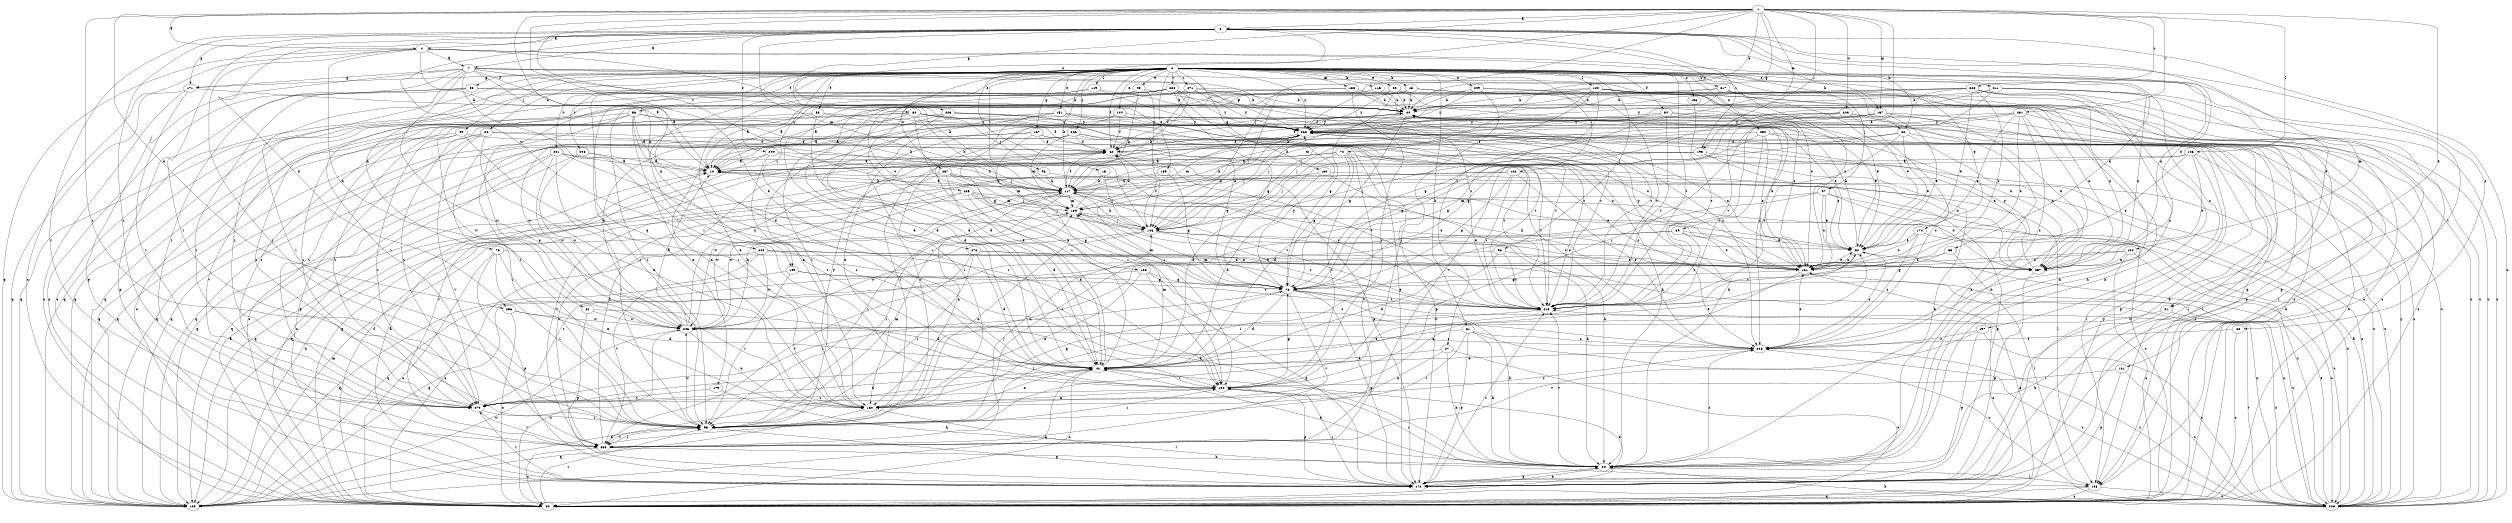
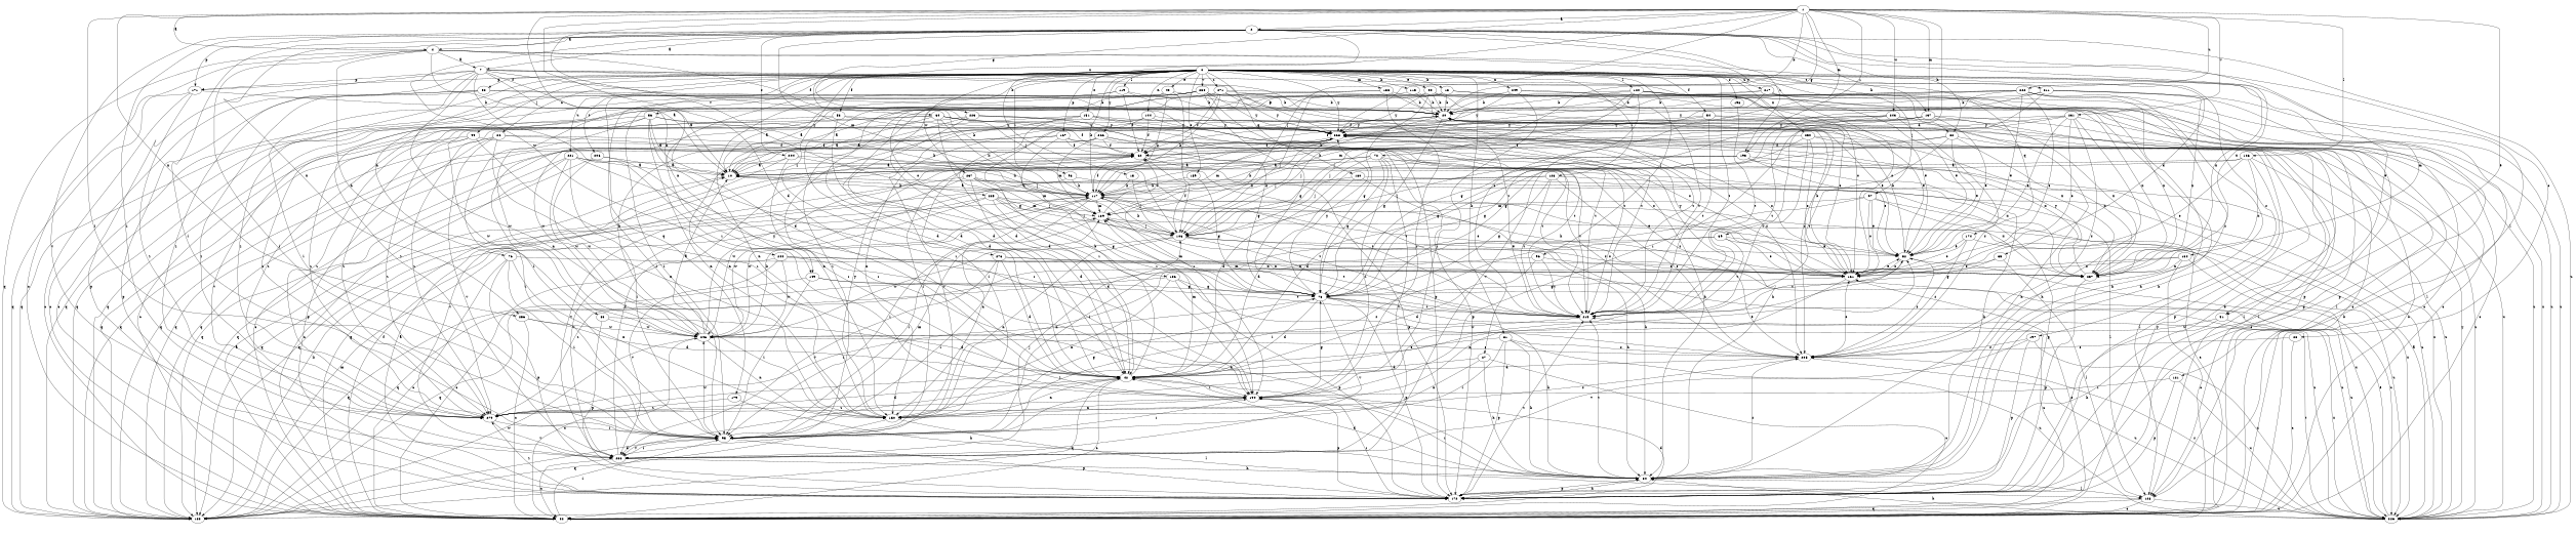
  strict digraph {
    0
    13
    26
    35
    43
    50
    53
    54
    56
    58
    62
    76
    81
    93
    96
    97
    99
    115
    117
    119
    120
    121
    123
    133
    134
    144
    149
    151
    156
    159
    161
    167
    171
    174
    179
    180
    197
    198
    206
    211
    215
    217
    221
    230
    237
    249
    250
    266
    268
    271
    276
    279
    20
    95
    226
    10
    84
    106
    236
    183
    150
    172
    73
    128
    32
    205
    194
    246
    52
    257
    42
    139
    1
    2
    4
    15
    27
    39
    51
    64
    72
    126
    137
    193
    222
    231
    235
    243
    256
    7
    28
    82
    204
    223
    244
    83
    0 -> 13 [label=b]
    0 -> 26 [label=c]
    0 -> 35 [label=d]
    0 -> 43 [label=e]
    0 -> 50 [label=e]
    0 -> 53 [label=f]
    0 -> 54 [label=f]
    0 -> 56 [label=f]
    0 -> 58 [label=f]
-   0 -> 62 [label=f]
+   119 -> 62 [label=f]
    0 -> 76 [label=h]
    0 -> 81 [label=h]
    0 -> 93 [label=i]
    0 -> 96 [label=j]
    0 -> 97 [label=j]
    0 -> 99 [label=j]
    0 -> 115 [label=k]
    0 -> 117 [label=k]
    0 -> 119 [label=l]
    0 -> 120 [label=l]
    0 -> 121 [label=l]
    0 -> 123 [label=l]
    0 -> 133 [label=m]
    0 -> 134 [label=m]
    0 -> 144 [label=n]
    0 -> 149 [label=n]
    0 -> 151 [label=o]
    0 -> 156 [label=o]
    0 -> 159 [label=o]
    0 -> 161 [label=o]
    0 -> 167 [label=p]
    0 -> 171 [label=p]
    0 -> 174 [label=q]
    0 -> 179 [label=q]
    0 -> 180 [label=q]
    0 -> 197 [label=s]
    0 -> 198 [label=s]
    0 -> 206 [label=t]
    0 -> 211 [label=t]
    0 -> 215 [label=t]
    0 -> 217 [label=u]
    0 -> 221 [label=u]
    0 -> 230 [label=v]
    0 -> 237 [label=w]
    0 -> 249 [label=x]
    0 -> 250 [label=x]
    0 -> 266 [label=y]
    0 -> 268 [label=y]
    0 -> 271 [label=z]
    0 -> 276 [label=z]
    0 -> 279 [label=z]
    13 -> 20 [label=b]
    13 -> 95 [label=i]
    13 -> 226 [label=u]
    13 -> 10 [label=a]
    13 -> 84 [label=h]
    26 -> 62 [label=f]
    26 -> 106 [label=j]
    26 -> 236 [label=v]
    26 -> 183 [label=q]
    26 -> 150 [label=n]
    26 -> 172 [label=p]
    35 -> 161 [label=o]
    35 -> 73 [label=g]
    35 -> 128 [label=l]
    43 -> 117 [label=k]
    43 -> 20 [label=b]
    43 -> 95 [label=i]
    43 -> 106 [label=j]
    43 -> 32 [label=c]
    50 -> 268 [label=y]
    50 -> 20 [label=b]
    50 -> 106 [label=j]
    50 -> 73 [label=g]
    50 -> 32 [label=c]
    50 -> 205 [label=s]
    53 -> 161 [label=o]
    53 -> 268 [label=y]
    53 -> 279 [label=z]
    53 -> 194 [label=r]
    53 -> 246 [label=w]
    54 -> 62 [label=f]
    54 -> 215 [label=t]
    54 -> 268 [label=y]
    54 -> 32 [label=c]
    54 -> 52 [label=e]
    56 -> 117 [label=k]
    56 -> 268 [label=y]
    56 -> 279 [label=z]
    56 -> 10 [label=a]
    56 -> 236 [label=v]
    56 -> 150 [label=n]
    56 -> 194 [label=r]
    56 -> 246 [label=w]
    58 -> 215 [label=t]
    58 -> 279 [label=z]
    58 -> 20 [label=b]
    58 -> 172 [label=p]
    58 -> 32 [label=c]
    62 -> 10 [label=a]
    62 -> 172 [label=p]
    62 -> 32 [label=g]
    62 -> 205 [label=s]
    76 -> 95 [label=i]
    76 -> 150 [label=n]
    76 -> 172 [label=p]
    76 -> 32 [label=c]
    76 -> 257 [label=x]
    81 -> 279 [label=z]
    81 -> 95 [label=i]
    81 -> 226 [label=u]
    81 -> 84 [label=h]
    81 -> 172 [label=p]
    81 -> 205 [label=s]
    93 -> 117 [label=k]
    93 -> 215 [label=t]
    93 -> 246 [label=w]
    96 -> 161 [label=o]
    96 -> 215 [label=t]
    96 -> 279 [label=z]
    96 -> 42 [label=d]
    97 -> 161 [label=o]
    97 -> 95 [label=i]
    97 -> 32 [label=c]
    97 -> 52 [label=e]
    97 -> 257 [label=x]
    97 -> 139 [label=m]
    99 -> 62 [label=f]
    99 -> 279 [label=z]
    99 -> 183 [label=q]
    99 -> 194 [label=r]
    99 -> 246 [label=w]
    115 -> 215 [label=t]
    115 -> 279 [label=z]
    115 -> 20 [label=b]
    117 -> 62 [label=f]
    117 -> 161 [label=o]
    117 -> 215 [label=t]
    117 -> 95 [label=i]
    117 -> 226 [label=u]
    117 -> 10 [label=a]
    117 -> 150 [label=n]
    117 -> 246 [label=w]
    117 -> 139 [label=m]
    119 -> 20 [label=b]
    119 -> 10 [label=a]
    119 -> 150 [label=n]
    119 -> 205 [label=s]
    120 -> 117 [label=k]
    120 -> 161 [label=o]
    120 -> 20 [label=b]
    120 -> 106 [label=j]
    120 -> 236 [label=v]
    120 -> 183 [label=q]
    120 -> 172 [label=p]
    120 -> 32 [label=c]
    120 -> 257 [label=x]
    121 -> 226 [label=u]
    121 -> 172 [label=p]
    121 -> 194 [label=r]
    123 -> 117 [label=k]
    123 -> 215 [label=t]
    123 -> 226 [label=u]
    123 -> 183 [label=q]
    123 -> 73 [label=g]
    123 -> 205 [label=s]
    133 -> 20 [label=b]
    133 -> 183 [label=q]
    133 -> 194 [label=r]
    133 -> 257 [label=x]
    133 -> 42 [label=d]
    134 -> 161 [label=o]
    134 -> 226 [label=u]
    134 -> 183 [label=q]
    134 -> 32 [label=c]
    134 -> 257 [label=x]
    144 -> 62 [label=f]
    144 -> 268 [label=y]
    144 -> 279 [label=z]
    144 -> 84 [label=h]
    144 -> 236 [label=v]
    149 -> 215 [label=t]
    149 -> 95 [label=i]
    149 -> 183 [label=q]
    149 -> 73 [label=g]
    151 -> 268 [label=y]
    151 -> 279 [label=z]
    151 -> 84 [label=h]
    151 -> 150 [label=n]
    151 -> 257 [label=x]
    151 -> 42 [label=d]
    156 -> 183 [label=q]
    156 -> 150 [label=n]
    156 -> 172 [label=p]
    156 -> 73 [label=g]
    156 -> 205 [label=s]
    159 -> 117 [label=k]
    159 -> 73 [label=g]
    161 -> 117 [label=k]
    161 -> 268 [label=y]
    161 -> 20 [label=b]
    161 -> 226 [label=u]
    161 -> 150 [label=n]
    161 -> 73 [label=g]
    161 -> 52 [label=e]
    167 -> 62 [label=f]
    167 -> 161 [label=o]
    167 -> 95 [label=i]
    167 -> 183 [label=q]
    167 -> 205 [label=s]
    167 -> 194 [label=r]
    171 -> 279 [label=z]
    171 -> 20 [label=b]
    171 -> 183 [label=q]
    171 -> 32 [label=c]
    174 -> 161 [label=o]
    174 -> 226 [label=u]
    174 -> 205 [label=s]
    174 -> 52 [label=e]
    179 -> 279 [label=z]
    179 -> 84 [label=h]
    180 -> 117 [label=k]
    180 -> 84 [label=h]
    180 -> 172 [label=p]
    180 -> 42 [label=d]
    197 -> 226 [label=u]
    197 -> 236 [label=v]
    197 -> 172 [label=p]
    197 -> 205 [label=s]
    198 -> 215 [label=t]
    206 -> 10 [label=a]
    206 -> 183 [label=q]
    206 -> 194 [label=r]
    206 -> 246 [label=w]
    211 -> 20 [label=b]
    211 -> 226 [label=u]
    211 -> 73 [label=g]
    211 -> 128 [label=l]
    211 -> 194 [label=r]
    211 -> 257 [label=x]
    215 -> 246 [label=w]
    215 -> 139 [label=m]
    217 -> 268 [label=y]
    217 -> 20 [label=b]
    217 -> 84 [label=h]
    217 -> 172 [label=p]
    217 -> 52 [label=e]
    217 -> 42 [label=d]
    221 -> 95 [label=i]
    221 -> 10 [label=a]
    221 -> 183 [label=q]
    221 -> 32 [label=c]
    221 -> 194 [label=r]
    221 -> 246 [label=w]
    221 -> 257 [label=x]
    230 -> 268 [label=y]
    230 -> 20 [label=b]
    230 -> 95 [label=i]
    230 -> 226 [label=u]
    230 -> 10 [label=a]
    230 -> 183 [label=q]
    230 -> 172 [label=p]
    230 -> 73 [label=g]
    230 -> 42 [label=d]
    237 -> 117 [label=k]
    237 -> 106 [label=j]
    237 -> 236 [label=v]
    237 -> 183 [label=q]
    237 -> 128 [label=l]
    237 -> 42 [label=d]
    237 -> 139 [label=m]
    249 -> 215 [label=t]
    249 -> 268 [label=y]
    249 -> 20 [label=b]
    249 -> 32 [label=c]
    249 -> 194 [label=r]
    250 -> 62 [label=f]
    250 -> 161 [label=o]
    250 -> 215 [label=t]
    250 -> 172 [label=p]
    250 -> 73 [label=g]
    250 -> 32 [label=c]
    266 -> 62 [label=f]
    266 -> 215 [label=t]
    266 -> 183 [label=q]
    266 -> 172 [label=p]
    266 -> 73 [label=g]
    266 -> 32 [label=c]
    266 -> 139 [label=m]
    268 -> 62 [label=f]
    268 -> 161 [label=o]
    268 -> 95 [label=i]
    268 -> 226 [label=u]
    268 -> 106 [label=j]
    268 -> 183 [label=q]
    268 -> 128 [label=l]
    268 -> 194 [label=r]
    268 -> 257 [label=x]
    268 -> 139 [label=m]
    271 -> 62 [label=f]
    271 -> 117 [label=k]
    271 -> 215 [label=t]
    271 -> 268 [label=y]
    271 -> 20 [label=b]
    271 -> 95 [label=i]
    271 -> 183 [label=q]
    271 -> 52 [label=e]
    276 -> 95 [label=i]
    276 -> 226 [label=u]
    276 -> 236 [label=v]
    276 -> 257 [label=x]
    276 -> 42 [label=d]
    279 -> 95 [label=i]
    279 -> 236 [label=v]
    279 -> 205 [label=s]
    279 -> 42 [label=d]
    20 -> 268 [label=y]
    20 -> 106 [label=j]
    20 -> 73 [label=g]
    20 -> 52 [label=e]
    95 -> 236 [label=v]
    95 -> 172 [label=p]
    95 -> 194 [label=r]
    95 -> 246 [label=w]
    95 -> 52 [label=e]
    95 -> 139 [label=m]
    226 -> 215 [label=t]
    226 -> 268 [label=y]
    226 -> 10 [label=a]
    226 -> 84 [label=h]
    226 -> 205 [label=s]
    226 -> 52 [label=e]
    10 -> 117 [label=k]
    84 -> 215 [label=t]
    84 -> 172 [label=p]
    84 -> 128 [label=l]
    84 -> 205 [label=s]
    84 -> 194 [label=r]
    84 -> 42 [label=d]
    106 -> 62 [label=f]
    106 -> 117 [label=k]
    106 -> 161 [label=o]
    106 -> 215 [label=t]
    106 -> 150 [label=n]
    106 -> 246 [label=w]
    106 -> 52 [label=e]
    236 -> 62 [label=f]
    236 -> 95 [label=i]
    236 -> 84 [label=h]
    236 -> 106 [label=j]
    236 -> 32 [label=c]
    183 -> 117 [label=k]
    183 -> 246 [label=w]
    183 -> 42 [label=d]
    183 -> 139 [label=m]
    150 -> 268 [label=y]
    150 -> 183 [label=q]
    150 -> 73 [label=g]
    150 -> 128 [label=l]
    172 -> 215 [label=t]
    172 -> 279 [label=z]
    172 -> 20 [label=b]
    172 -> 10 [label=a]
    172 -> 84 [label=h]
    172 -> 194 [label=r]
    73 -> 215 [label=t]
    73 -> 268 [label=y]
    73 -> 279 [label=z]
    73 -> 84 [label=h]
    73 -> 236 [label=v]
    73 -> 172 [label=p]
    73 -> 32 [label=c]
    73 -> 42 [label=d]
    73 -> 139 [label=m]
    128 -> 226 [label=u]
    128 -> 183 [label=q]
    128 -> 32 [label=c]
    32 -> 62 [label=f]
    32 -> 161 [label=o]
    32 -> 268 [label=y]
    32 -> 20 [label=b]
    32 -> 95 [label=i]
    32 -> 10 [label=a]
    32 -> 42 [label=d]
    205 -> 161 [label=o]
    205 -> 226 [label=u]
    205 -> 42 [label=d]
    194 -> 279 [label=z]
    194 -> 150 [label=n]
    194 -> 172 [label=p]
    194 -> 73 [label=g]
    246 -> 117 [label=k]
    246 -> 268 [label=y]
    246 -> 20 [label=b]
    246 -> 10 [label=a]
    246 -> 150 [label=n]
    246 -> 32 [label=c]
    246 -> 205 [label=s]
    52 -> 161 [label=o]
    52 -> 215 [label=t]
    52 -> 20 [label=b]
    52 -> 205 [label=s]
    257 -> 268 [label=y]
    257 -> 172 [label=p]
    42 -> 20 [label=b]
    42 -> 183 [label=q]
    42 -> 150 [label=n]
    42 -> 32 [label=c]
    42 -> 194 [label=r]
    42 -> 52 [label=e]
    42 -> 139 [label=m]
    139 -> 62 [label=f]
    139 -> 95 [label=i]
    139 -> 226 [label=u]
    139 -> 84 [label=h]
    139 -> 106 [label=j]
    1 -> 149 [label=n]
    1 -> 20 [label=b]
    1 -> 95 [label=i]
    1 -> 106 [label=j]
    1 -> 42 [label=d]
    1 -> 2 [label=a]
    1 -> 4 [label=a]
    1 -> 15 [label=b]
    1 -> 27 [label=c]
    1 -> 39 [label=d]
    1 -> 51 [label=e]
    1 -> 64 [label=g]
    1 -> 72 [label=g]
    1 -> 126 [label=l]
    1 -> 137 [label=m]
    1 -> 193 [label=r]
    1 -> 222 [label=u]
    1 -> 231 [label=v]
    1 -> 235 [label=v]
    1 -> 243 [label=w]
    1 -> 256 [label=x]
    2 -> 171 [label=p]
    2 -> 268 [label=y]
    2 -> 279 [label=z]
    2 -> 95 [label=i]
    2 -> 226 [label=u]
    2 -> 236 [label=v]
    2 -> 257 [label=x]
    2 -> 139 [label=m]
    2 -> 4 [label=a]
    2 -> 51 [label=e]
    2 -> 137 [label=m]
    2 -> 193 [label=r]
    2 -> 256 [label=x]
    2 -> 7 [label=a]
    2 -> 28 [label=c]
    2 -> 82 [label=h]
    2 -> 204 [label=s]
    2 -> 223 [label=u]
    2 -> 244 [label=w]
    4 -> 95 [label=i]
    4 -> 10 [label=a]
    4 -> 106 [label=j]
    4 -> 183 [label=q]
    4 -> 32 [label=c]
    4 -> 257 [label=x]
    4 -> 7 [label=a]
    4 -> 82 [label=h]
    4 -> 83 [label=h]
    15 -> 117 [label=k]
    15 -> 106 [label=j]
    27 -> 84 [label=h]
    27 -> 150 [label=n]
    27 -> 32 [label=c]
    27 -> 42 [label=d]
    39 -> 161 [label=o]
    39 -> 215 [label=t]
    39 -> 95 [label=i]
    39 -> 150 [label=n]
    39 -> 52 [label=e]
    51 -> 226 [label=u]
    51 -> 84 [label=h]
    51 -> 246 [label=w]
    64 -> 62 [label=f]
    64 -> 117 [label=k]
    64 -> 215 [label=t]
    64 -> 268 [label=y]
    64 -> 279 [label=z]
    64 -> 10 [label=a]
    64 -> 73 [label=g]
    64 -> 32 [label=c]
    72 -> 117 [label=k]
    72 -> 215 [label=t]
    72 -> 10 [label=a]
    72 -> 106 [label=j]
    72 -> 236 [label=v]
    72 -> 73 [label=g]
    72 -> 194 [label=r]
    126 -> 161 [label=o]
    126 -> 226 [label=u]
    126 -> 10 [label=a]
    126 -> 128 [label=l]
    126 -> 257 [label=x]
    126 -> 42 [label=d]
    137 -> 268 [label=y]
    137 -> 106 [label=j]
    137 -> 150 [label=n]
    137 -> 172 [label=p]
    137 -> 128 [label=l]
    137 -> 52 [label=e]
    193 -> 226 [label=u]
    193 -> 10 [label=a]
    193 -> 84 [label=h]
    193 -> 106 [label=j]
    193 -> 52 [label=e]
    193 -> 42 [label=d]
    222 -> 62 [label=f]
    222 -> 161 [label=o]
    222 -> 20 [label=b]
    222 -> 226 [label=u]
    222 -> 84 [label=h]
    222 -> 205 [label=s]
    222 -> 52 [label=e]
    222 -> 42 [label=d]
    222 -> 139 [label=m]
    231 -> 117 [label=k]
    231 -> 161 [label=o]
    231 -> 268 [label=y]
    231 -> 95 [label=i]
    231 -> 84 [label=h]
    231 -> 32 [label=c]
    231 -> 205 [label=s]
    231 -> 52 [label=e]
    235 -> 106 [label=j]
    235 -> 236 [label=v]
    235 -> 73 [label=g]
    235 -> 246 [label=w]
    235 -> 52 [label=e]
    235 -> 42 [label=d]
    235 -> 139 [label=m]
    243 -> 215 [label=t]
    243 -> 268 [label=y]
    243 -> 84 [label=h]
    243 -> 150 [label=n]
    243 -> 73 [label=g]
    243 -> 205 [label=s]
    243 -> 257 [label=x]
    256 -> 32 [label=c]
    256 -> 246 [label=w]
    256 -> 42 [label=d]
    7 -> 117 [label=k]
    7 -> 161 [label=o]
    7 -> 171 [label=p]
    7 -> 215 [label=t]
    7 -> 268 [label=y]
    7 -> 279 [label=z]
    7 -> 95 [label=i]
    7 -> 10 [label=a]
    7 -> 150 [label=n]
    7 -> 172 [label=p]
    7 -> 194 [label=r]
    7 -> 42 [label=d]
    28 -> 32 [label=c]
    28 -> 205 [label=s]
    82 -> 62 [label=f]
    82 -> 215 [label=t]
    82 -> 73 [label=g]
    82 -> 128 [label=l]
    82 -> 52 [label=e]
    82 -> 257 [label=x]
    204 -> 117 [label=k]
    204 -> 215 [label=t]
    204 -> 10 [label=a]
    204 -> 236 [label=v]
    204 -> 194 [label=r]
    223 -> 215 [label=t]
    223 -> 268 [label=y]
    223 -> 279 [label=z]
    223 -> 226 [label=u]
    223 -> 10 [label=a]
    223 -> 42 [label=d]
    244 -> 226 [label=u]
    244 -> 84 [label=h]
    244 -> 236 [label=v]
    244 -> 32 [label=c]
    244 -> 246 [label=w]
    244 -> 257 [label=x]
    83 -> 172 [label=p]
    83 -> 246 [label=w]
    83 -> 42 [label=d]
  }
